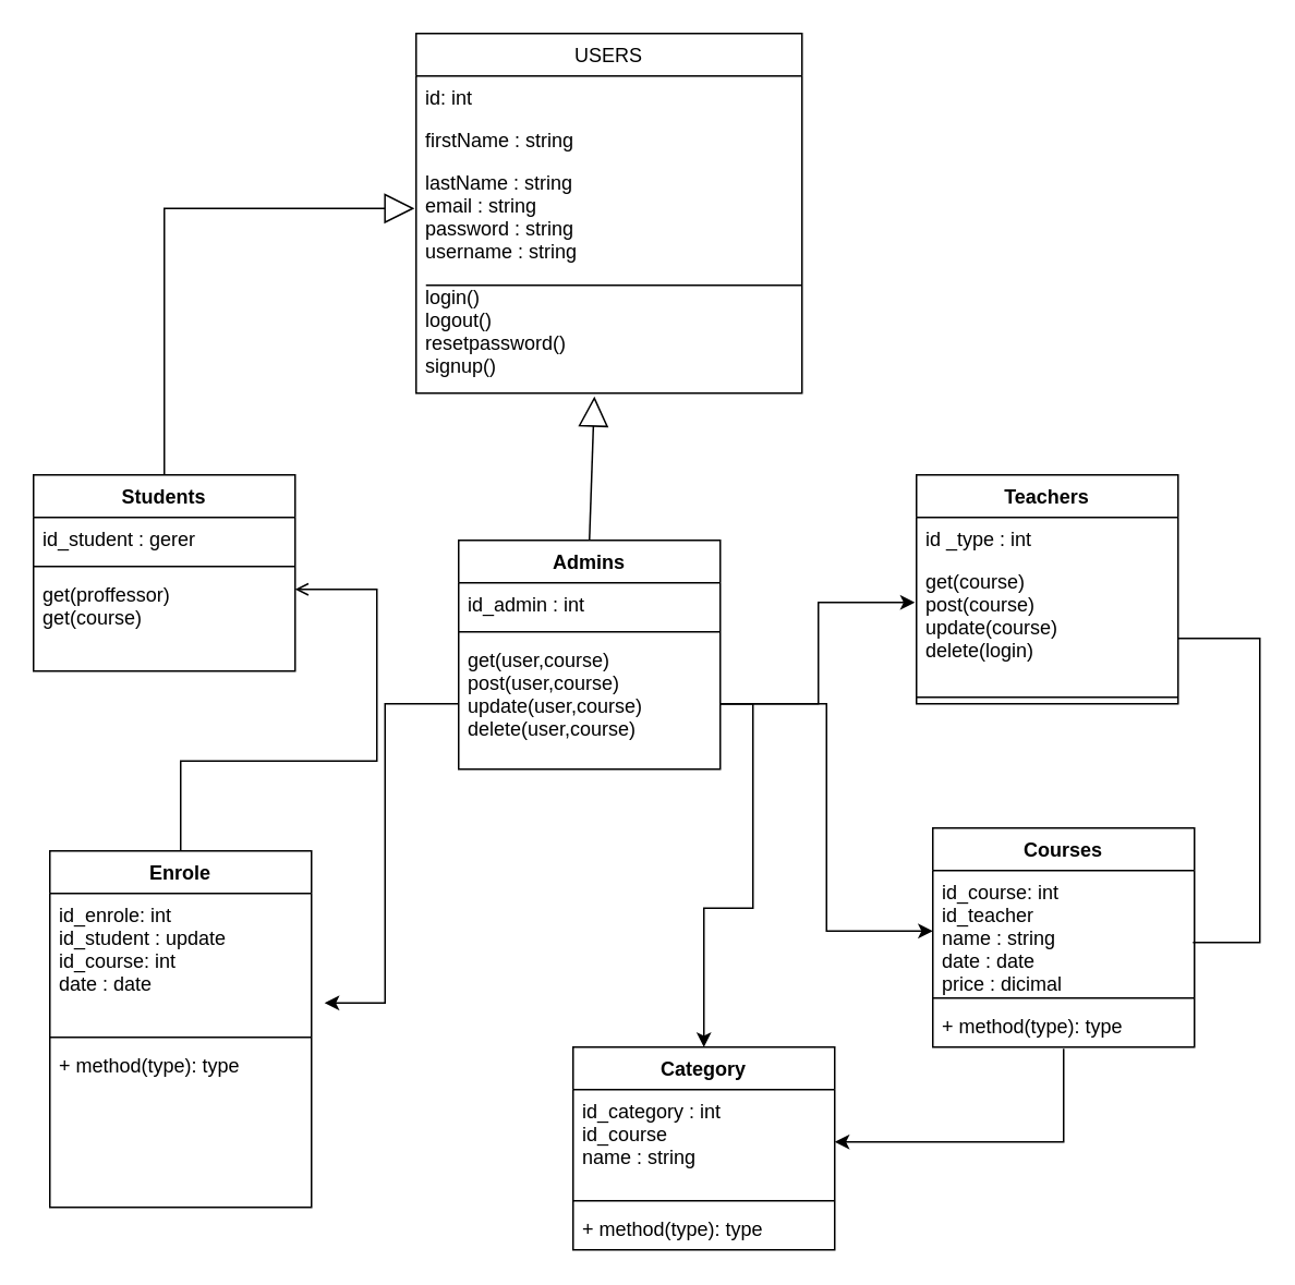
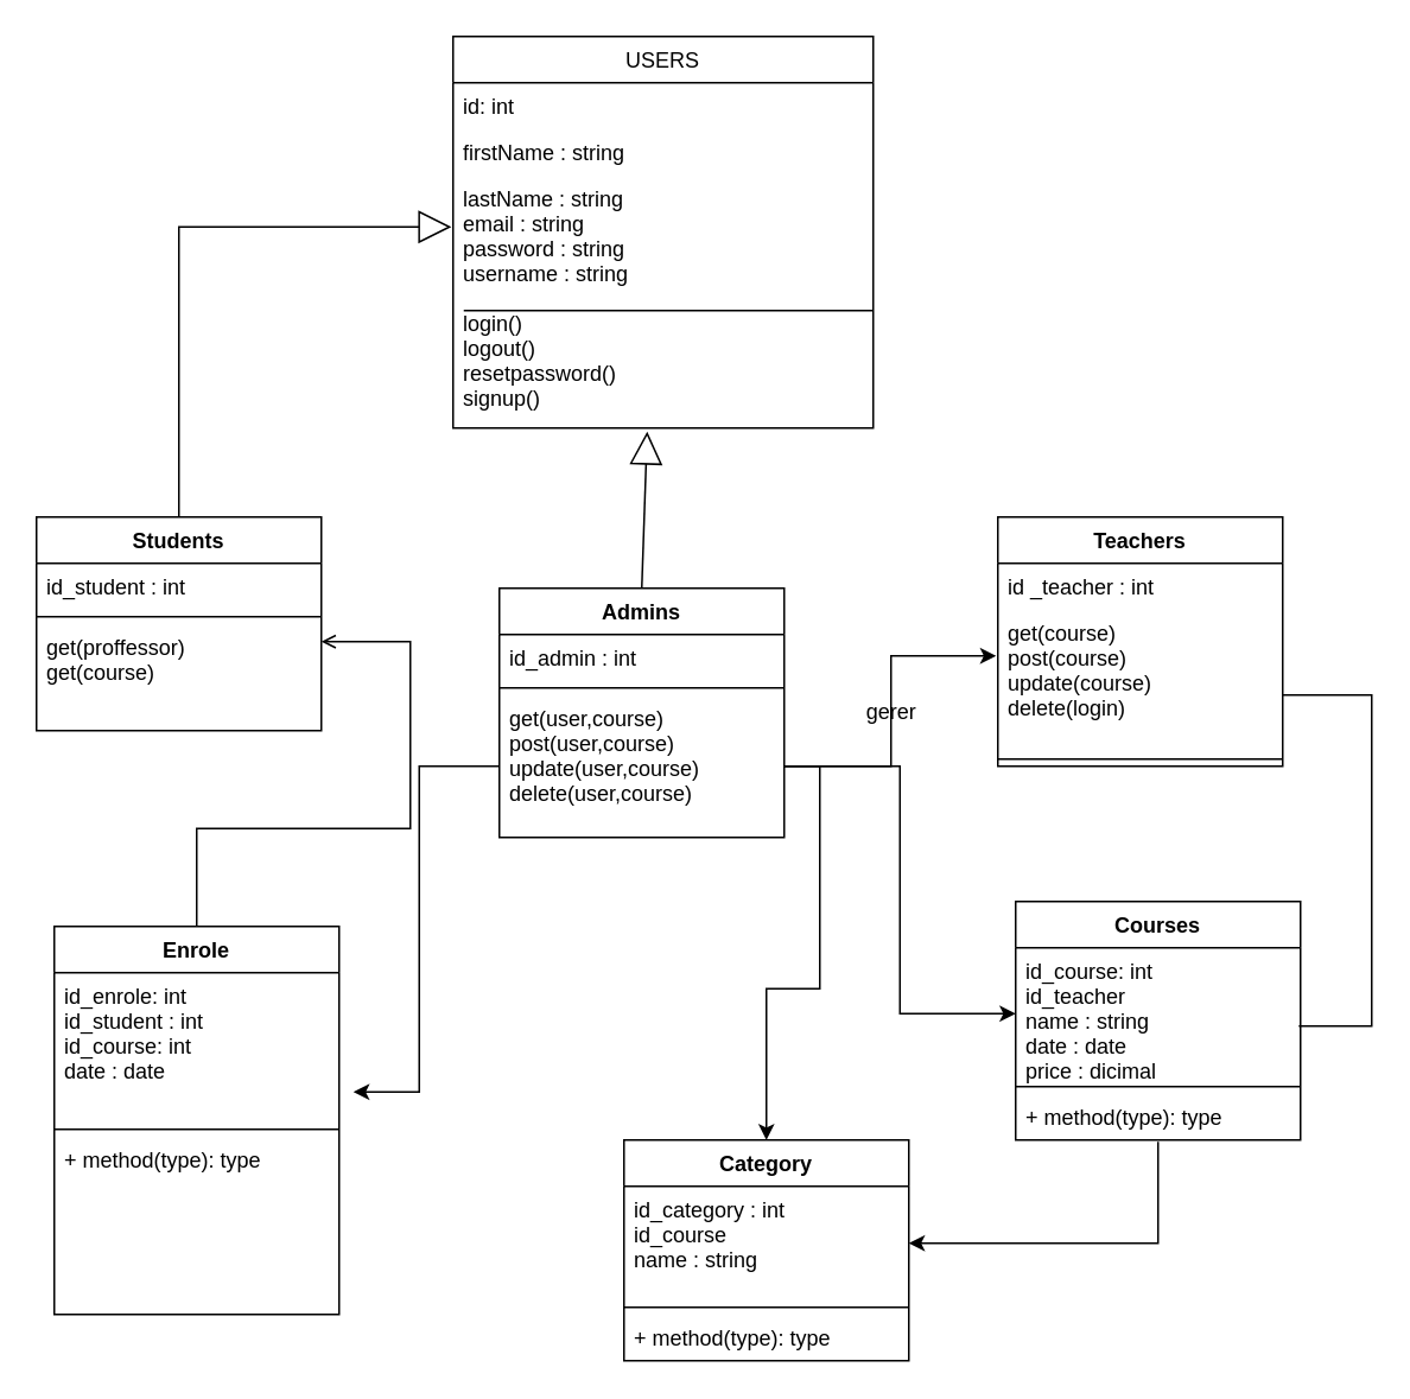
  <mxCell id="0" />
  <mxCell id="1" parent="0" />
  <mxCell id="2" value="USERS" style="swimlane;fontStyle=0;childLayout=stackLayout;horizontal=1;startSize=26;fillColor=none;horizontalStack=0;resizeParent=1;resizeParentMax=0;resizeLast=0;collapsible=1;marginBottom=0;" parent="1" vertex="1"><mxGeometry x="254" y="20" width="236" height="220" as="geometry" /></mxCell>
  <mxCell id="3" value="id: int" style="text;strokeColor=none;fillColor=none;align=left;verticalAlign=top;spacingLeft=4;spacingRight=4;overflow=hidden;rotatable=0;points=[[0,0.5],[1,0.5]];portConstraint=eastwest;" parent="2" vertex="1"><mxGeometry y="26" width="236" height="26" as="geometry" /></mxCell>
  <mxCell id="4" value="firstName : string" style="text;strokeColor=none;fillColor=none;align=left;verticalAlign=top;spacingLeft=4;spacingRight=4;overflow=hidden;rotatable=0;points=[[0,0.5],[1,0.5]];portConstraint=eastwest;" parent="2" vertex="1"><mxGeometry y="52" width="236" height="26" as="geometry" /></mxCell>
  <mxCell id="5" value="lastName : string&#10;email : string&#10;password : string&#10;username : string&#10;&#10;login()&#10;logout()&#10;resetpassword()&#10;signup()&#10;" style="text;strokeColor=none;fillColor=none;align=left;verticalAlign=top;spacingLeft=4;spacingRight=4;overflow=hidden;rotatable=0;points=[[0,0.5],[1,0.5]];portConstraint=eastwest;" parent="2" vertex="1"><mxGeometry y="78" width="236" height="142" as="geometry" /></mxCell>
  <mxCell id="6" value="" style="line;strokeWidth=1;fillColor=none;align=left;verticalAlign=middle;spacingTop=-1;spacingLeft=3;spacingRight=3;rotatable=0;labelPosition=right;points=[];portConstraint=eastwest;" parent="1" vertex="1"><mxGeometry x="260" y="170" width="230" height="8" as="geometry" /></mxCell>
  <mxCell id="7" value="Students" style="swimlane;fontStyle=1;align=center;verticalAlign=top;childLayout=stackLayout;horizontal=1;startSize=26;horizontalStack=0;resizeParent=1;resizeParentMax=0;resizeLast=0;collapsible=1;marginBottom=0;" parent="1" vertex="1"><mxGeometry x="20" y="290" width="160" height="120" as="geometry" /></mxCell>
- <mxCell id="8" value="id_student : gerer" style="text;strokeColor=none;fillColor=none;align=left;verticalAlign=top;spacingLeft=4;spacingRight=4;overflow=hidden;rotatable=0;points=[[0,0.5],[1,0.5]];portConstraint=eastwest;" parent="7" vertex="1"><mxGeometry y="26" width="160" height="26" as="geometry" /></mxCell>
+ <mxCell id="8" value="id_student : int" style="text;strokeColor=none;fillColor=none;align=left;verticalAlign=top;spacingLeft=4;spacingRight=4;overflow=hidden;rotatable=0;points=[[0,0.5],[1,0.5]];portConstraint=eastwest;" parent="7" vertex="1"><mxGeometry y="26" width="160" height="26" as="geometry" /></mxCell>
  <mxCell id="9" value="" style="line;strokeWidth=1;fillColor=none;align=left;verticalAlign=middle;spacingTop=-1;spacingLeft=3;spacingRight=3;rotatable=0;labelPosition=right;points=[];portConstraint=eastwest;" parent="7" vertex="1"><mxGeometry y="52" width="160" height="8" as="geometry" /></mxCell>
  <mxCell id="10" value="get(proffessor)&#10;get(course)" style="text;strokeColor=none;fillColor=none;align=left;verticalAlign=top;spacingLeft=4;spacingRight=4;overflow=hidden;rotatable=0;points=[[0,0.5],[1,0.5]];portConstraint=eastwest;" parent="7" vertex="1"><mxGeometry y="60" width="160" height="60" as="geometry" /></mxCell>
  <mxCell id="11" value="Admins" style="swimlane;fontStyle=1;align=center;verticalAlign=top;childLayout=stackLayout;horizontal=1;startSize=26;horizontalStack=0;resizeParent=1;resizeParentMax=0;resizeLast=0;collapsible=1;marginBottom=0;" parent="1" vertex="1"><mxGeometry x="280" y="330" width="160" height="140" as="geometry" /></mxCell>
  <mxCell id="12" value="id_admin : int" style="text;strokeColor=none;fillColor=none;align=left;verticalAlign=top;spacingLeft=4;spacingRight=4;overflow=hidden;rotatable=0;points=[[0,0.5],[1,0.5]];portConstraint=eastwest;" parent="11" vertex="1"><mxGeometry y="26" width="160" height="26" as="geometry" /></mxCell>
  <mxCell id="13" value="" style="line;strokeWidth=1;fillColor=none;align=left;verticalAlign=middle;spacingTop=-1;spacingLeft=3;spacingRight=3;rotatable=0;labelPosition=right;points=[];portConstraint=eastwest;" parent="11" vertex="1"><mxGeometry y="52" width="160" height="8" as="geometry" /></mxCell>
  <mxCell id="14" value="get(user,course)&#10;post(user,course)&#10;update(user,course)&#10;delete(user,course)" style="text;strokeColor=none;fillColor=none;align=left;verticalAlign=top;spacingLeft=4;spacingRight=4;overflow=hidden;rotatable=0;points=[[0,0.5],[1,0.5]];portConstraint=eastwest;" parent="11" vertex="1"><mxGeometry y="60" width="160" height="80" as="geometry" /></mxCell>
  <mxCell id="15" value="Teachers" style="swimlane;fontStyle=1;align=center;verticalAlign=top;childLayout=stackLayout;horizontal=1;startSize=26;horizontalStack=0;resizeParent=1;resizeParentMax=0;resizeLast=0;collapsible=1;marginBottom=0;" parent="1" vertex="1"><mxGeometry x="560" y="290" width="160" height="140" as="geometry" /></mxCell>
- <mxCell id="16" value="id _type : int" style="text;strokeColor=none;fillColor=none;align=left;verticalAlign=top;spacingLeft=4;spacingRight=4;overflow=hidden;rotatable=0;points=[[0,0.5],[1,0.5]];portConstraint=eastwest;" parent="15" vertex="1"><mxGeometry y="26" width="160" height="26" as="geometry" /></mxCell>
+ <mxCell id="16" value="id _teacher : int" style="text;strokeColor=none;fillColor=none;align=left;verticalAlign=top;spacingLeft=4;spacingRight=4;overflow=hidden;rotatable=0;points=[[0,0.5],[1,0.5]];portConstraint=eastwest;" parent="15" vertex="1"><mxGeometry y="26" width="160" height="26" as="geometry" /></mxCell>
  <mxCell id="17" value="get(course)&#10;post(course)&#10;update(course)&#10;delete(login)" style="text;strokeColor=none;fillColor=none;align=left;verticalAlign=top;spacingLeft=4;spacingRight=4;overflow=hidden;rotatable=0;points=[[0,0.5],[1,0.5]];portConstraint=eastwest;" parent="15" vertex="1"><mxGeometry y="52" width="160" height="80" as="geometry" /></mxCell>
  <mxCell id="18" value="" style="line;strokeWidth=1;fillColor=none;align=left;verticalAlign=middle;spacingTop=-1;spacingLeft=3;spacingRight=3;rotatable=0;labelPosition=right;points=[];portConstraint=eastwest;" parent="15" vertex="1"><mxGeometry y="132" width="160" height="8" as="geometry" /></mxCell>
  <mxCell id="19" value="Enrole" style="swimlane;fontStyle=1;align=center;verticalAlign=top;childLayout=stackLayout;horizontal=1;startSize=26;horizontalStack=0;resizeParent=1;resizeParentMax=0;resizeLast=0;collapsible=1;marginBottom=0;" parent="1" vertex="1"><mxGeometry x="30" y="520" width="160" height="218" as="geometry" /></mxCell>
- <mxCell id="20" value="id_enrole: int&#10;id_student : update&#10;id_course: int&#10;date : date&#10;" style="text;strokeColor=none;fillColor=none;align=left;verticalAlign=top;spacingLeft=4;spacingRight=4;overflow=hidden;rotatable=0;points=[[0,0.5],[1,0.5]];portConstraint=eastwest;" parent="19" vertex="1"><mxGeometry y="26" width="160" height="84" as="geometry" /></mxCell>
+ <mxCell id="20" value="id_enrole: int&#10;id_student : int&#10;id_course: int&#10;date : date&#10;" style="text;strokeColor=none;fillColor=none;align=left;verticalAlign=top;spacingLeft=4;spacingRight=4;overflow=hidden;rotatable=0;points=[[0,0.5],[1,0.5]];portConstraint=eastwest;" parent="19" vertex="1"><mxGeometry y="26" width="160" height="84" as="geometry" /></mxCell>
  <mxCell id="21" value="" style="line;strokeWidth=1;fillColor=none;align=left;verticalAlign=middle;spacingTop=-1;spacingLeft=3;spacingRight=3;rotatable=0;labelPosition=right;points=[];portConstraint=eastwest;" parent="19" vertex="1"><mxGeometry y="110" width="160" height="8" as="geometry" /></mxCell>
  <mxCell id="22" value="+ method(type): type" style="text;strokeColor=none;fillColor=none;align=left;verticalAlign=top;spacingLeft=4;spacingRight=4;overflow=hidden;rotatable=0;points=[[0,0.5],[1,0.5]];portConstraint=eastwest;" parent="19" vertex="1"><mxGeometry y="118" width="160" height="100" as="geometry" /></mxCell>
  <mxCell id="23" value="Courses" style="swimlane;fontStyle=1;align=center;verticalAlign=top;childLayout=stackLayout;horizontal=1;startSize=26;horizontalStack=0;resizeParent=1;resizeParentMax=0;resizeLast=0;collapsible=1;marginBottom=0;" parent="1" vertex="1"><mxGeometry x="570" y="506" width="160" height="134" as="geometry" /></mxCell>
  <mxCell id="24" value="id_course: int&#10;id_teacher&#10;name : string&#10;date : date&#10;price : dicimal" style="text;strokeColor=none;fillColor=none;align=left;verticalAlign=top;spacingLeft=4;spacingRight=4;overflow=hidden;rotatable=0;points=[[0,0.5],[1,0.5]];portConstraint=eastwest;" parent="23" vertex="1"><mxGeometry y="26" width="160" height="74" as="geometry" /></mxCell>
  <mxCell id="25" value="" style="line;strokeWidth=1;fillColor=none;align=left;verticalAlign=middle;spacingTop=-1;spacingLeft=3;spacingRight=3;rotatable=0;labelPosition=right;points=[];portConstraint=eastwest;" parent="23" vertex="1"><mxGeometry y="100" width="160" height="8" as="geometry" /></mxCell>
  <mxCell id="26" value="+ method(type): type" style="text;strokeColor=none;fillColor=none;align=left;verticalAlign=top;spacingLeft=4;spacingRight=4;overflow=hidden;rotatable=0;points=[[0,0.5],[1,0.5]];portConstraint=eastwest;" parent="23" vertex="1"><mxGeometry y="108" width="160" height="26" as="geometry" /></mxCell>
  <mxCell id="27" value="Category" style="swimlane;fontStyle=1;align=center;verticalAlign=top;childLayout=stackLayout;horizontal=1;startSize=26;horizontalStack=0;resizeParent=1;resizeParentMax=0;resizeLast=0;collapsible=1;marginBottom=0;" parent="1" vertex="1"><mxGeometry x="350" y="640" width="160" height="124" as="geometry" /></mxCell>
  <mxCell id="28" value="id_category : int&#10;id_course&#10;name : string" style="text;strokeColor=none;fillColor=none;align=left;verticalAlign=top;spacingLeft=4;spacingRight=4;overflow=hidden;rotatable=0;points=[[0,0.5],[1,0.5]];portConstraint=eastwest;" parent="27" vertex="1"><mxGeometry y="26" width="160" height="64" as="geometry" /></mxCell>
  <mxCell id="29" value="" style="line;strokeWidth=1;fillColor=none;align=left;verticalAlign=middle;spacingTop=-1;spacingLeft=3;spacingRight=3;rotatable=0;labelPosition=right;points=[];portConstraint=eastwest;" parent="27" vertex="1"><mxGeometry y="90" width="160" height="8" as="geometry" /></mxCell>
  <mxCell id="30" value="+ method(type): type" style="text;strokeColor=none;fillColor=none;align=left;verticalAlign=top;spacingLeft=4;spacingRight=4;overflow=hidden;rotatable=0;points=[[0,0.5],[1,0.5]];portConstraint=eastwest;" parent="27" vertex="1"><mxGeometry y="98" width="160" height="26" as="geometry" /></mxCell>
  <mxCell id="31" style="edgeStyle=orthogonalEdgeStyle;rounded=0;orthogonalLoop=1;jettySize=auto;html=1;entryX=0.994;entryY=0.595;entryDx=0;entryDy=0;entryPerimeter=0;endArrow=none;endFill=0;" parent="1" source="17" target="24" edge="1"><mxGeometry relative="1" as="geometry"><Array as="points"><mxPoint x="770" y="390" /><mxPoint x="770" y="576" /></Array></mxGeometry></mxCell>
  <mxCell id="32" style="edgeStyle=orthogonalEdgeStyle;rounded=0;orthogonalLoop=1;jettySize=auto;html=1;entryX=1;entryY=0.5;entryDx=0;entryDy=0;exitX=0.5;exitY=1.038;exitDx=0;exitDy=0;exitPerimeter=0;" parent="1" source="26" target="28" edge="1"><mxGeometry relative="1" as="geometry"><mxPoint x="550" y="650" as="sourcePoint" /><Array as="points"><mxPoint x="650" y="698" /></Array></mxGeometry></mxCell>
  <mxCell id="33" style="edgeStyle=orthogonalEdgeStyle;rounded=0;orthogonalLoop=1;jettySize=auto;html=1;endArrow=none;endFill=0;entryX=0.5;entryY=0;entryDx=0;entryDy=0;startArrow=open;startFill=0;dashed=0;" parent="1" source="10" target="19" edge="1"><mxGeometry relative="1" as="geometry"><mxPoint x="-60" y="610" as="targetPoint" /><Array as="points"><mxPoint x="230" y="360" /><mxPoint x="230" y="465" /><mxPoint x="110" y="465" /></Array></mxGeometry></mxCell>
  <mxCell id="34" value="" style="endArrow=block;endSize=16;endFill=0;html=1;exitX=0.5;exitY=0;exitDx=0;exitDy=0;entryX=-0.004;entryY=0.204;entryDx=0;entryDy=0;entryPerimeter=0;rounded=0;" parent="1" source="7" target="5" edge="1"><mxGeometry x="-0.177" width="160" relative="1" as="geometry"><mxPoint x="310" y="230" as="sourcePoint" /><mxPoint x="470" y="230" as="targetPoint" /><Array as="points"><mxPoint x="100" y="127" /></Array><mxPoint as="offset" /></mxGeometry></mxCell>
  <mxCell id="35" value="" style="endArrow=block;endSize=16;endFill=0;html=1;exitX=0.5;exitY=0;exitDx=0;exitDy=0;rounded=0;entryX=0.462;entryY=1.014;entryDx=0;entryDy=0;entryPerimeter=0;" parent="1" source="11" target="5" edge="1"><mxGeometry x="-0.177" width="160" relative="1" as="geometry"><mxPoint x="650" y="300" as="sourcePoint" /><mxPoint x="410" y="270" as="targetPoint" /><Array as="points" /><mxPoint as="offset" /></mxGeometry></mxCell>
  <mxCell id="36" style="edgeStyle=orthogonalEdgeStyle;rounded=0;orthogonalLoop=1;jettySize=auto;html=1;entryX=-0.006;entryY=0.325;entryDx=0;entryDy=0;entryPerimeter=0;" parent="1" source="14" target="17" edge="1"><mxGeometry relative="1" as="geometry" /></mxCell>
+ <mxCell id="37" value="gerer" style="text;html=1;align=center;verticalAlign=middle;resizable=0;points=[];autosize=1;strokeColor=none;" parent="1" vertex="1"><mxGeometry x="480" y="390" width="40" height="20" as="geometry" /></mxCell>
  <mxCell id="38" style="edgeStyle=orthogonalEdgeStyle;rounded=0;orthogonalLoop=1;jettySize=auto;html=1;entryX=0;entryY=0.5;entryDx=0;entryDy=0;" parent="1" source="14" target="24" edge="1"><mxGeometry relative="1" as="geometry" /></mxCell>
  <mxCell id="39" style="edgeStyle=orthogonalEdgeStyle;rounded=0;orthogonalLoop=1;jettySize=auto;html=1;entryX=1.05;entryY=0.798;entryDx=0;entryDy=0;entryPerimeter=0;" parent="1" source="14" target="20" edge="1"><mxGeometry relative="1" as="geometry" /></mxCell>
  <mxCell id="40" style="edgeStyle=orthogonalEdgeStyle;rounded=0;orthogonalLoop=1;jettySize=auto;html=1;" parent="1" source="14" target="27" edge="1"><mxGeometry relative="1" as="geometry" /></mxCell>
